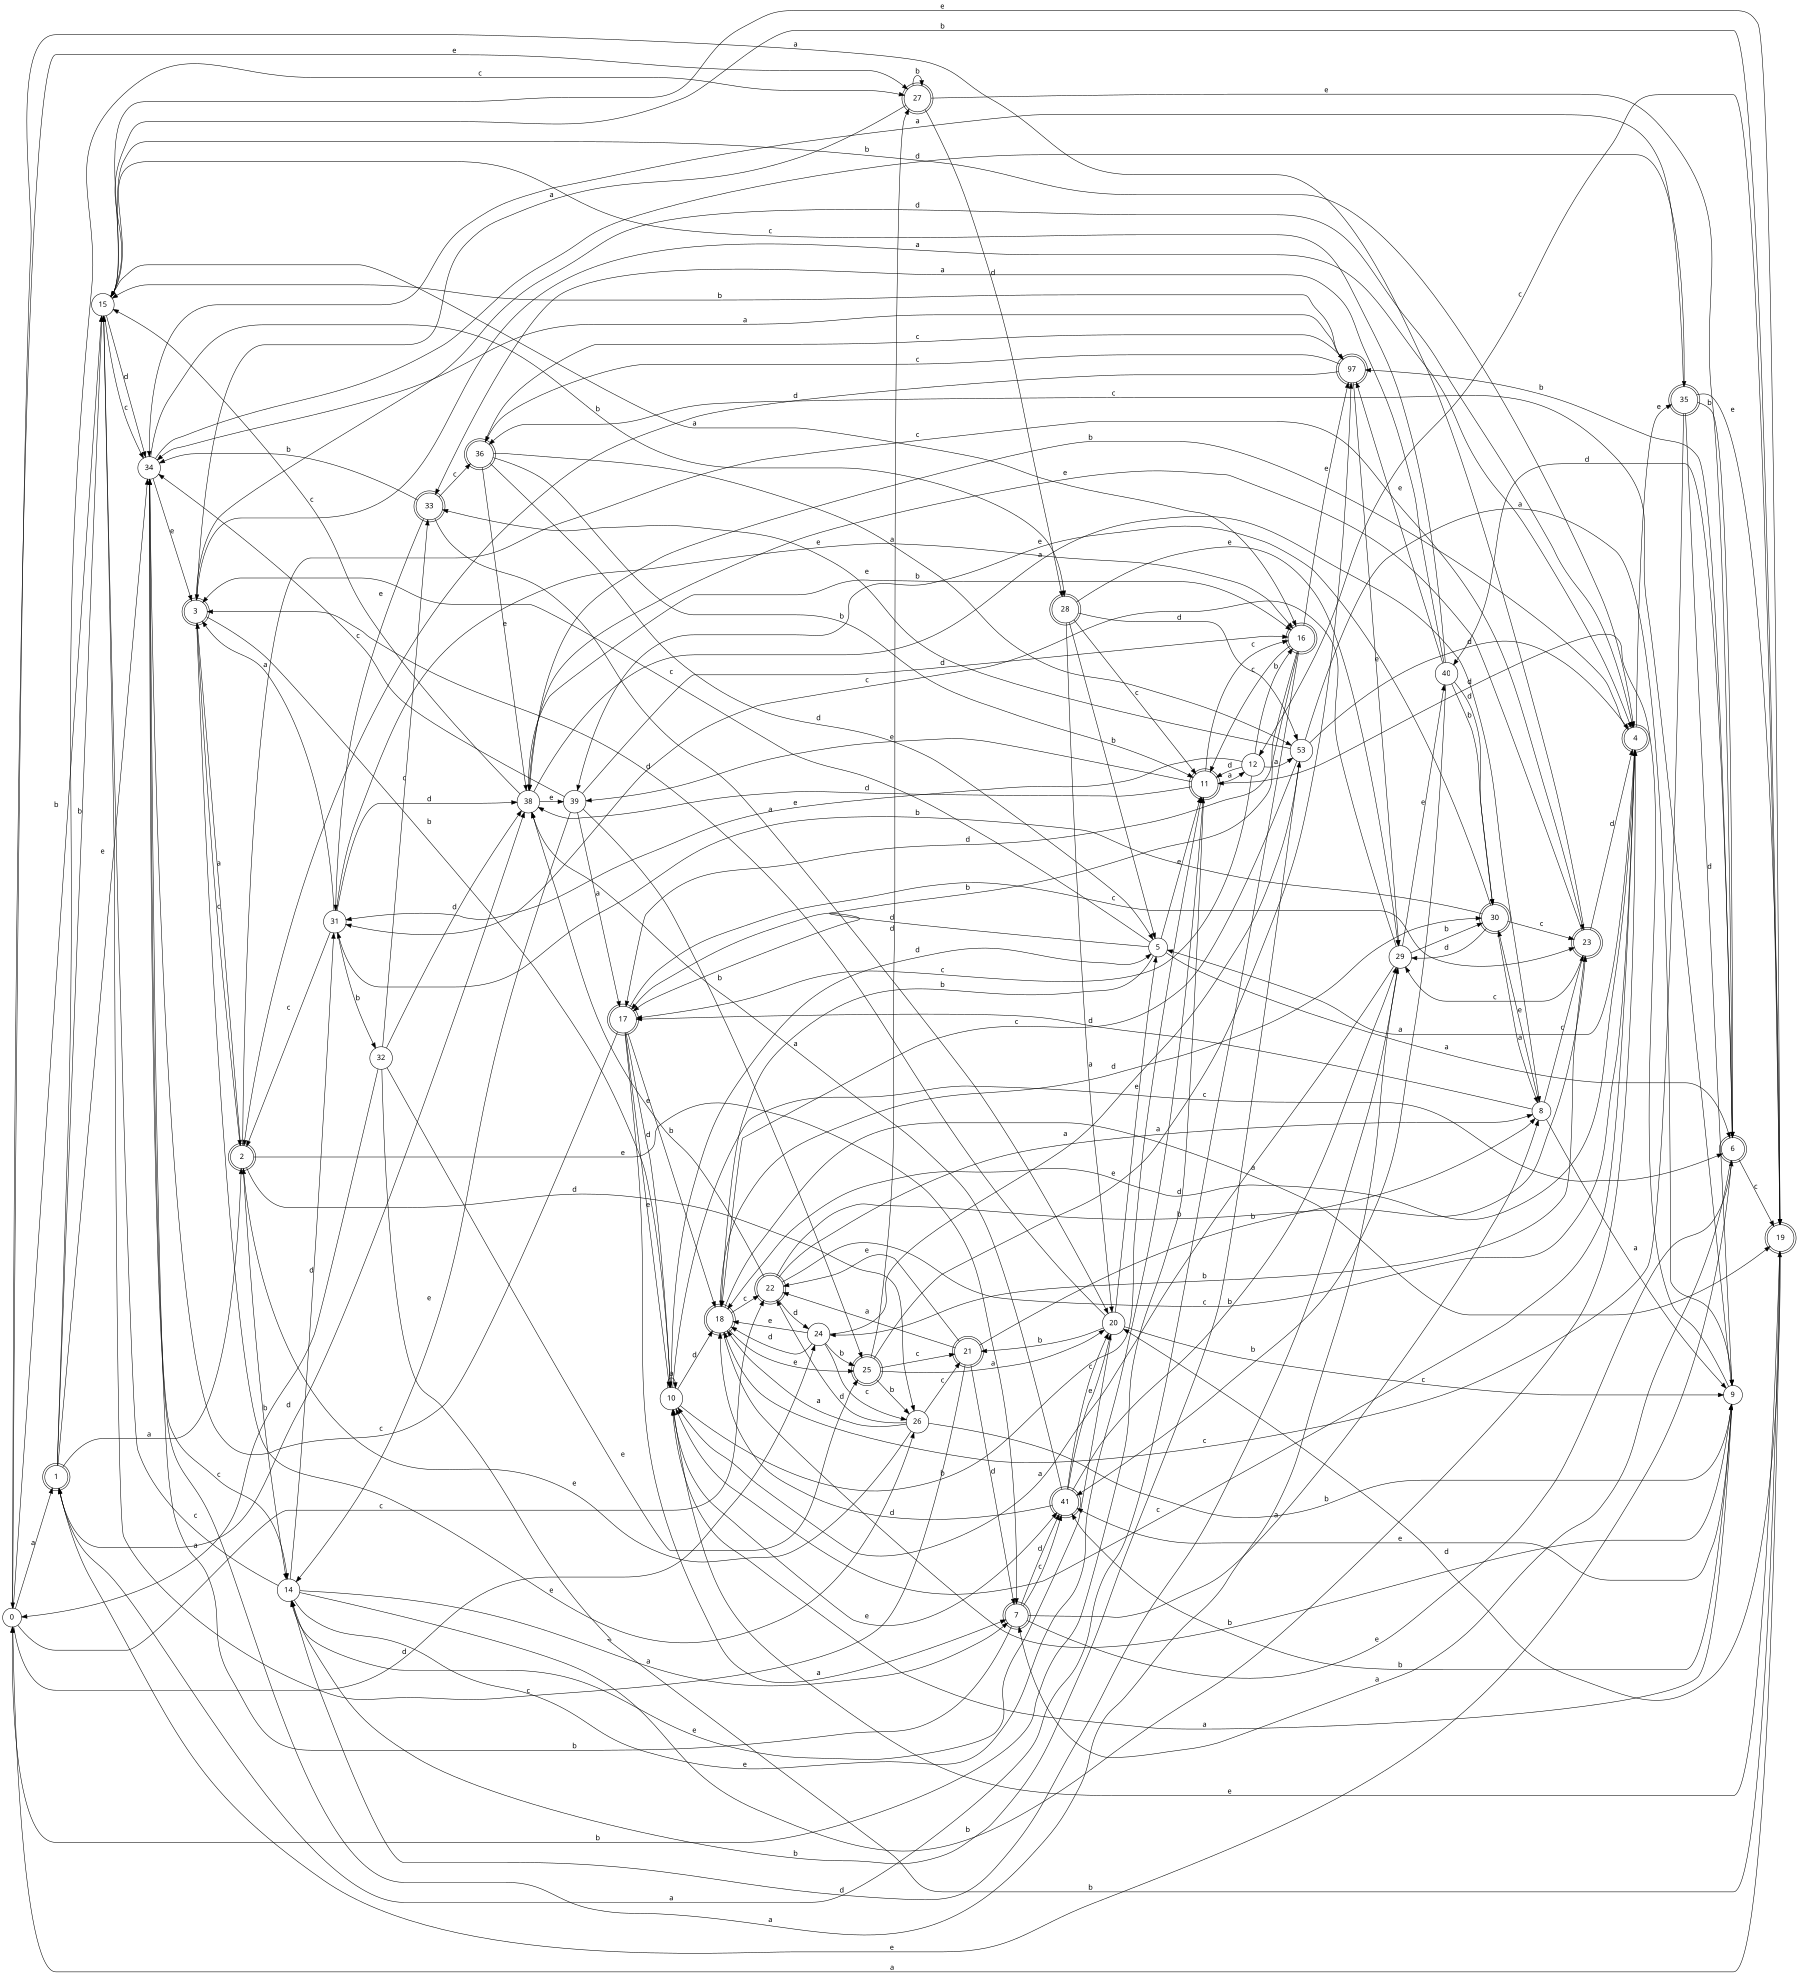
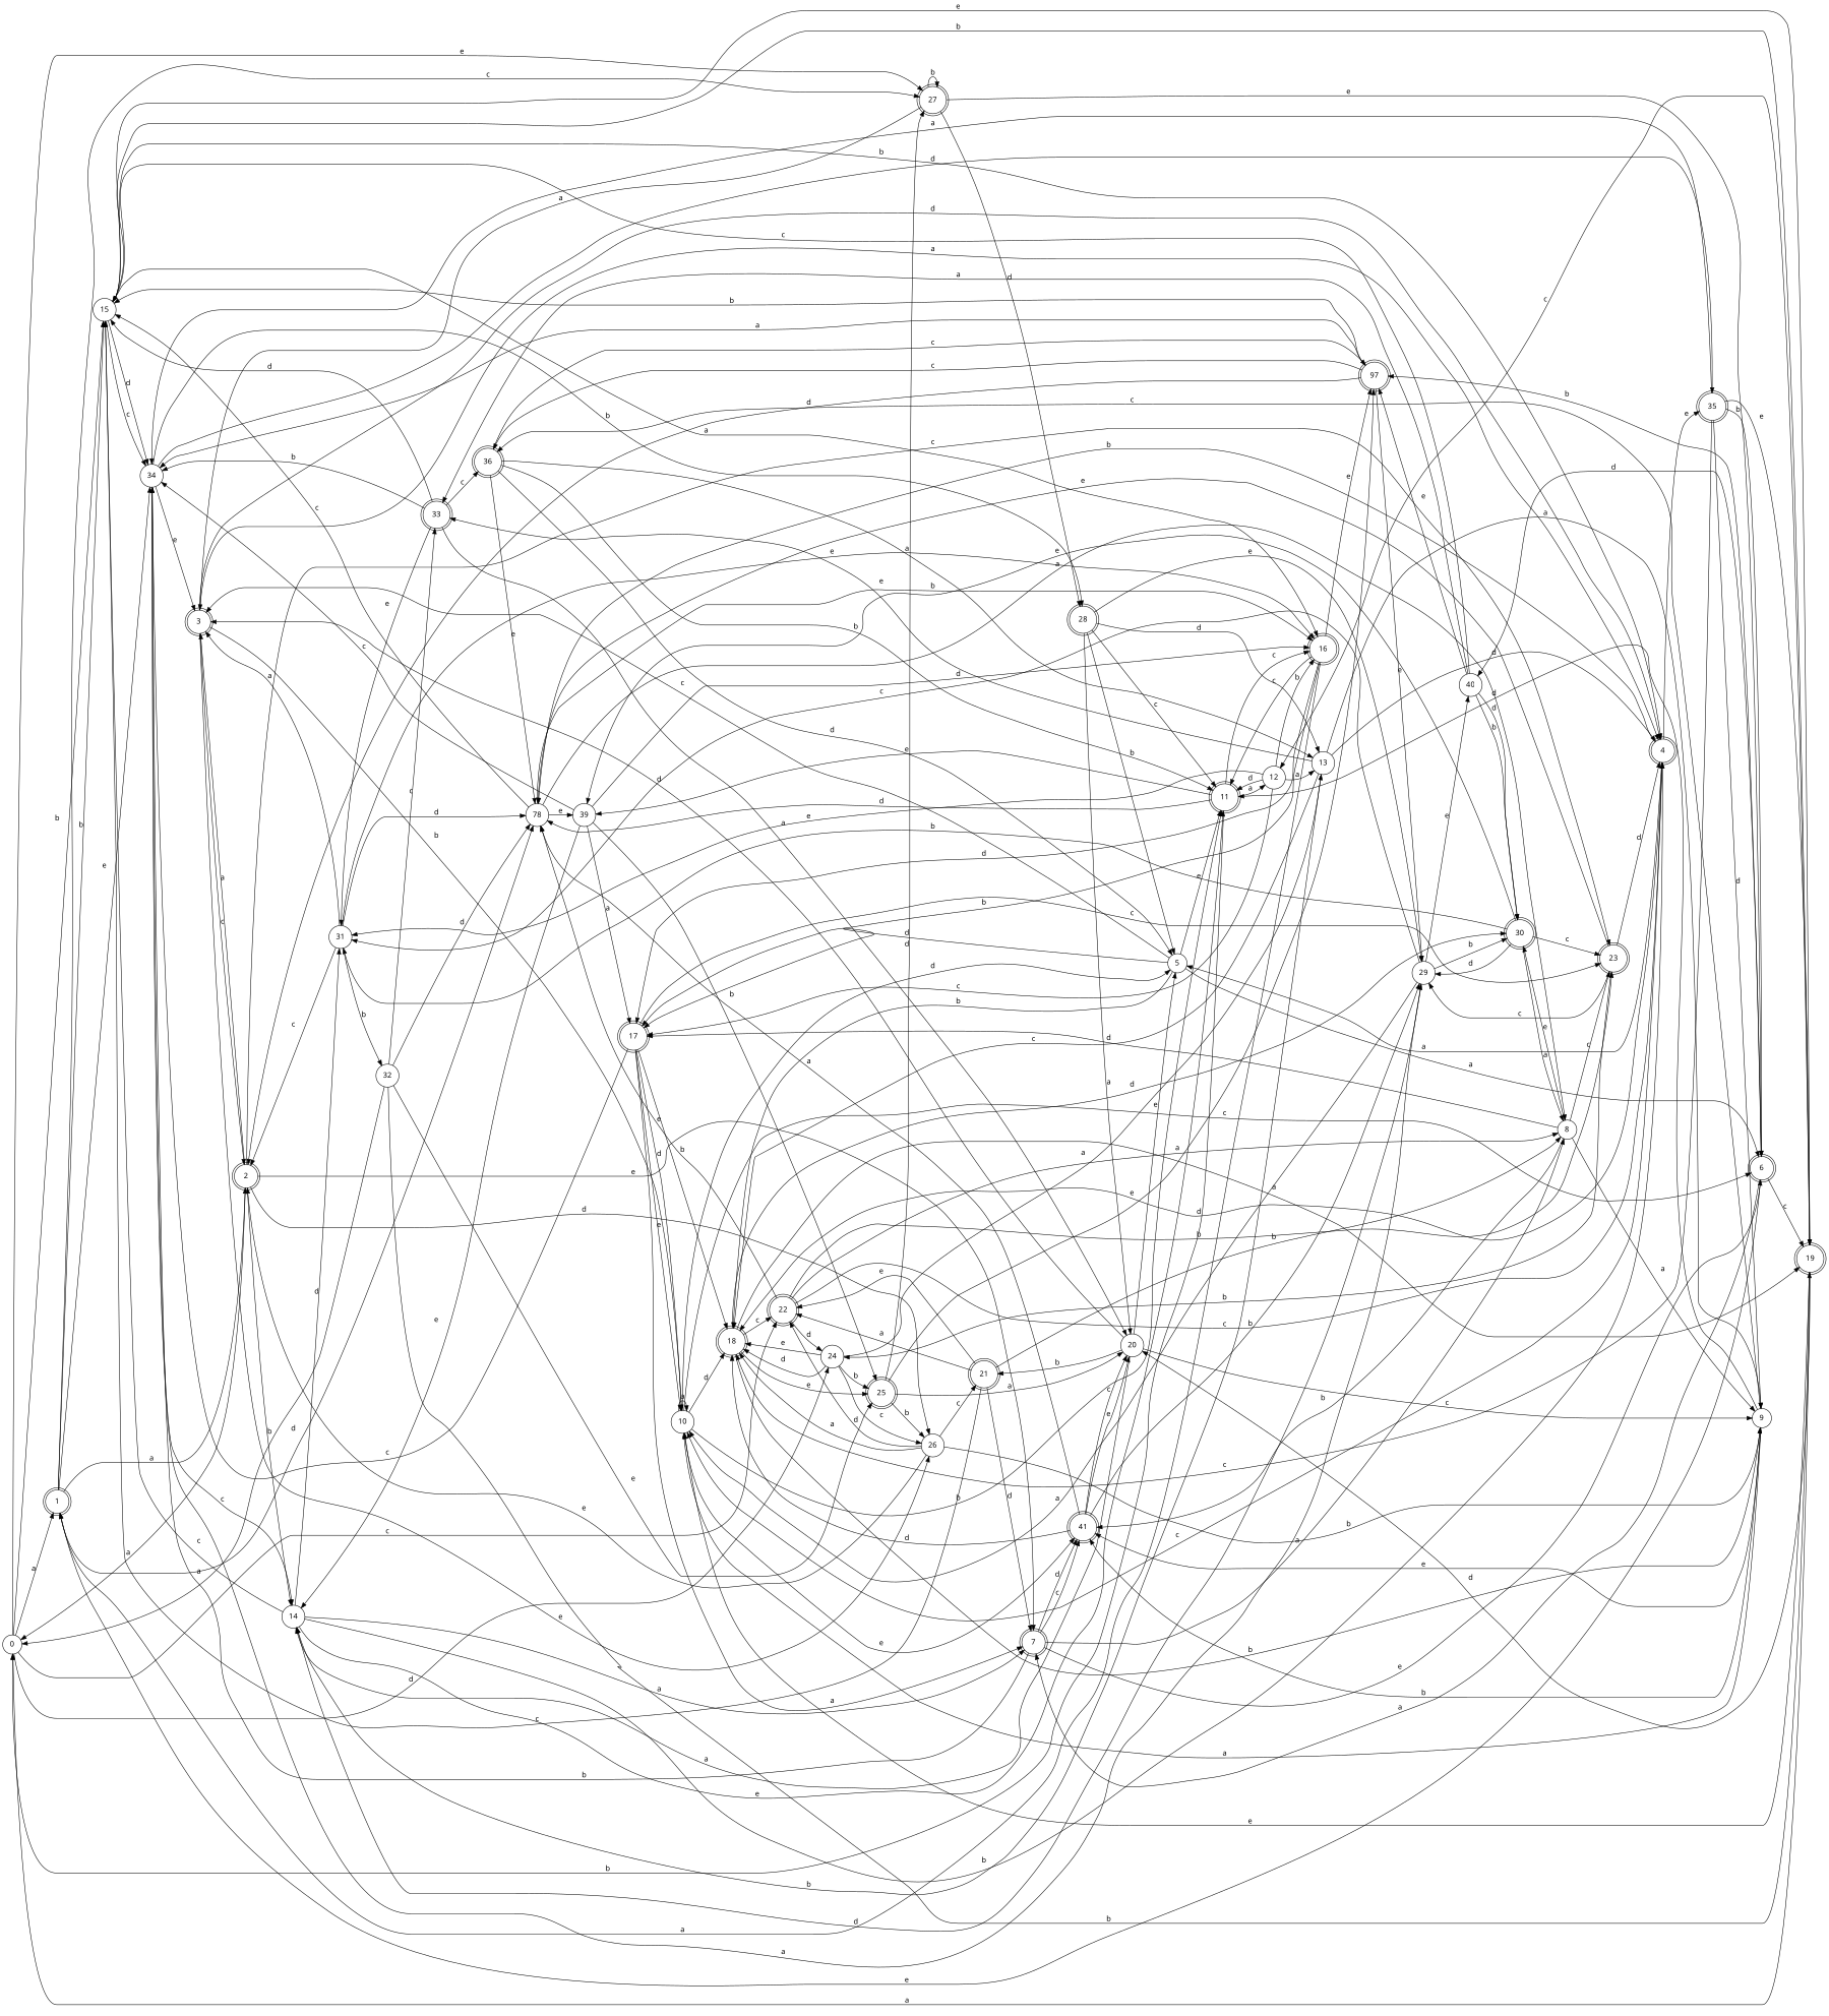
  digraph {
    fontname="Noto Sans"
    rankdir=LR
    node [color=black fillcolor=white fontname="Noto Sans" shape=doublecircle style="rounded,filled"]
    edge [fontname="Noto Sans"]
    n1 [label=0 shape=circle style=filled]
    n2 [label=1]
    n3 [label=15 shape=circle style=filled]
    n4 [label=22]
    n5 [label=24 shape=circle style=filled]
    n6 [label=27]
    n7 [label=2]
    n8 [label=34 shape=circle style=filled]
-   n9 [label=38 shape=circle style=filled]
+   n9 [label=78 shape=circle style=filled]
    n10 [label=4]
    n11 [label=19]
    n12 [label=16]
    n13 [label=23]
    n14 [label=8 shape=circle style=filled]
    n15 [label=26 shape=circle style=filled]
    n16 [label=18]
-   n17 [label=53 shape=circle style=filled]
+   n17 [label=13 shape=circle style=filled]
    n18 [label=25]
    n19 [label=3]
    n20 [label=6]
    n21 [label=28]
    n22 [label=7]
    n23 [label=14 shape=circle style=filled]
    n24 [label=35]
    n25 [label=29 shape=circle style=filled]
    n26 [label=39 shape=circle style=filled]
    n27 [label=10 shape=circle style=filled]
    n28 [label=41]
    n29 [label=11]
    n30 [label=31 shape=circle style=filled]
    n31 [label=9 shape=circle style=filled]
    n32 [label=21]
    n33 [label=5 shape=circle style=filled]
    n34 [label=17]
    n35 [label=30]
    n36 [label=97]
    n37 [label=40 shape=circle style=filled]
    n38 [label=12 shape=circle style=filled]
    n39 [label=20 shape=circle style=filled]
    n40 [label=36]
    n41 [label=33]
    n42 [label=32 shape=circle style=filled]
    n1 -> n2 [label=a]
    n1 -> n3 [label=b]
    n1 -> n4 [label=c]
    n1 -> n5 [label=d]
    n1 -> n6 [label=e]
    n2 -> n3 [label=b]
    n2 -> n6 [label=c]
    n2 -> n7 [label=a]
    n2 -> n8 [label=e]
    n2 -> n9 [label=d]
    n3 -> n8 [label=c]
    n3 -> n8 [label=d]
    n3 -> n10 [label=b]
    n3 -> n11 [label=e]
    n3 -> n12 [label=a]
    n4 -> n5 [label=d]
    n4 -> n9 [label=e]
    n4 -> n10 [label=c]
    n4 -> n13 [label=b]
    n4 -> n14 [label=a]
    n5 -> n15 [label=c]
    n5 -> n16 [label=d]
    n5 -> n16 [label=e]
    n5 -> n17 [label=a]
    n5 -> n18 [label=b]
    n6 -> n6 [label=b]
    n6 -> n19 [label=a]
    n6 -> n20 [label=e]
    n6 -> n21 [label=d]
    n7 -> n13 [label=c]
    n7 -> n15 [label=d]
    n7 -> n19 [label=a]
    n7 -> n22 [label=e]
    n7 -> n23 [label=b]
    n8 -> n19 [label=e]
    n8 -> n21 [label=b]
    n8 -> n23 [label=c]
    n8 -> n24 [label=d]
    n8 -> n25 [label=a]
    n9 -> n3 [label=c]
    n9 -> n12 [label=b]
    n9 -> n14 [label=a]
    n9 -> n26 [label=e]
    n10 -> n9 [label=b]
    n10 -> n16 [label=d]
    n10 -> n24 [label=e]
    n10 -> n27 [label=c]
    n10 -> n33 [label=a]
    n11 -> n1 [label=a]
    n11 -> n3 [label=b]
    n11 -> n27 [label=e]
    n11 -> n38 [label=c]
    n11 -> n39 [label=d]
    n12 -> n2 [label=a]
    n12 -> n29 [label=c]
    n12 -> n34 [label=b]
    n12 -> n34 [label=d]
    n12 -> n36 [label=e]
-   n13 -> n1 [label=a]
+   n7 -> n1 [label=a]
    n13 -> n5 [label=b]
    n13 -> n9 [label=e]
    n13 -> n10 [label=d]
    n13 -> n25 [label=c]
    n14 -> n13 [label=c]
-   n37 -> n28 [label=b]
+   n14 -> n28 [label=b]
    n14 -> n31 [label=a]
    n14 -> n34 [label=d]
    n14 -> n35 [label=e]
    n15 -> n4 [label=d]
    n15 -> n7 [label=e]
    n15 -> n16 [label=a]
    n15 -> n31 [label=b]
    n15 -> n32 [label=c]
    n16 -> n4 [label=c]
    n16 -> n11 [label=a]
    n16 -> n18 [label=e]
    n16 -> n31 [label=b]
    n16 -> n35 [label=d]
    n17 -> n10 [label=d]
    n17 -> n16 [label=c]
    n17 -> n23 [label=b]
    n17 -> n31 [label=a]
    n17 -> n41 [label=e]
    n18 -> n6 [label=d]
    n18 -> n15 [label=b]
-   n18 -> n32 [label=c]
    n18 -> n36 [label=e]
    n18 -> n39 [label=a]
    n19 -> n7 [label=c]
    n19 -> n10 [label=a]
    n19 -> n10 [label=d]
    n19 -> n15 [label=e]
    n19 -> n27 [label=b]
    n20 -> n2 [label=e]
    n20 -> n11 [label=c]
    n20 -> n22 [label=a]
    n20 -> n36 [label=b]
    n20 -> n37 [label=d]
    n21 -> n17 [label=d]
    n21 -> n25 [label=e]
    n21 -> n29 [label=c]
    n21 -> n33 [label=b]
    n21 -> n39 [label=a]
    n22 -> n8 [label=b]
    n22 -> n14 [label=a]
    n22 -> n20 [label=e]
    n22 -> n28 [label=c]
    n22 -> n28 [label=d]
    n23 -> n3 [label=c]
    n23 -> n10 [label=b]
    n23 -> n22 [label=a]
    n23 -> n29 [label=e]
    n23 -> n30 [label=d]
    n24 -> n8 [label=a]
    n24 -> n11 [label=e]
    n24 -> n16 [label=c]
    n24 -> n20 [label=b]
    n24 -> n31 [label=d]
    n25 -> n23 [label=d]
    n25 -> n27 [label=a]
    n25 -> n30 [label=c]
    n25 -> n35 [label=b]
    n25 -> n37 [label=e]
    n26 -> n8 [label=c]
    n26 -> n12 [label=d]
    n26 -> n18 [label=b]
    n26 -> n23 [label=e]
    n26 -> n34 [label=a]
    n27 -> n16 [label=d]
    n27 -> n20 [label=c]
    n27 -> n27 [label=a]
    n27 -> n28 [label=e]
    n27 -> n29 [label=b]
    n27 -> n33 [label=d]
    n28 -> n9 [label=a]
    n28 -> n16 [label=d]
    n28 -> n25 [label=b]
    n28 -> n39 [label=c]
    n28 -> n39 [label=e]
    n29 -> n1 [label=b]
    n29 -> n9 [label=d]
    n29 -> n12 [label=c]
    n29 -> n26 [label=e]
    n29 -> n38 [label=a]
    n30 -> n7 [label=c]
    n30 -> n9 [label=d]
    n30 -> n12 [label=e]
    n30 -> n19 [label=a]
    n30 -> n42 [label=b]
    n31 -> n27 [label=a]
    n31 -> n28 [label=b]
    n31 -> n28 [label=e]
    n31 -> n29 [label=d]
    n31 -> n40 [label=c]
    n32 -> n3 [label=c]
    n32 -> n4 [label=a]
    n32 -> n4 [label=e]
    n32 -> n14 [label=b]
    n32 -> n22 [label=d]
    n33 -> n16 [label=b]
    n33 -> n19 [label=c]
    n33 -> n20 [label=a]
    n33 -> n29 [label=e]
    n33 -> n34 [label=d]
    n34 -> n8 [label=c]
    n34 -> n13 [label=c]
    n34 -> n16 [label=b]
    n34 -> n22 [label=a]
    n34 -> n27 [label=d]
    n34 -> n27 [label=e]
    n35 -> n13 [label=c]
    n35 -> n14 [label=a]
    n35 -> n25 [label=d]
    n35 -> n26 [label=e]
    n35 -> n30 [label=b]
    n36 -> n3 [label=b]
    n36 -> n7 [label=d]
    n36 -> n8 [label=a]
    n36 -> n25 [label=e]
    n36 -> n40 [label=c]
    n37 -> n3 [label=c]
    n37 -> n35 [label=b]
    n37 -> n35 [label=d]
    n37 -> n36 [label=e]
    n37 -> n41 [label=a]
    n38 -> n12 [label=b]
    n38 -> n17 [label=a]
    n38 -> n29 [label=d]
    n38 -> n30 [label=e]
    n38 -> n34 [label=c]
    n39 -> n19 [label=d]
-   n39 -> n23 [label=e]
+   n39 -> n23 [label=a]
    n39 -> n31 [label=c]
    n39 -> n32 [label=b]
    n39 -> n33 [label=e]
    n40 -> n9 [label=e]
    n40 -> n17 [label=a]
    n40 -> n29 [label=b]
    n40 -> n33 [label=d]
    n40 -> n36 [label=c]
+   n41 -> n3 [label=d]
    n41 -> n8 [label=b]
    n41 -> n30 [label=e]
    n41 -> n39 [label=a]
    n41 -> n40 [label=c]
    n42 -> n1 [label=a]
    n42 -> n9 [label=d]
    n42 -> n11 [label=b]
    n42 -> n18 [label=e]
    n42 -> n41 [label=c]
  }
